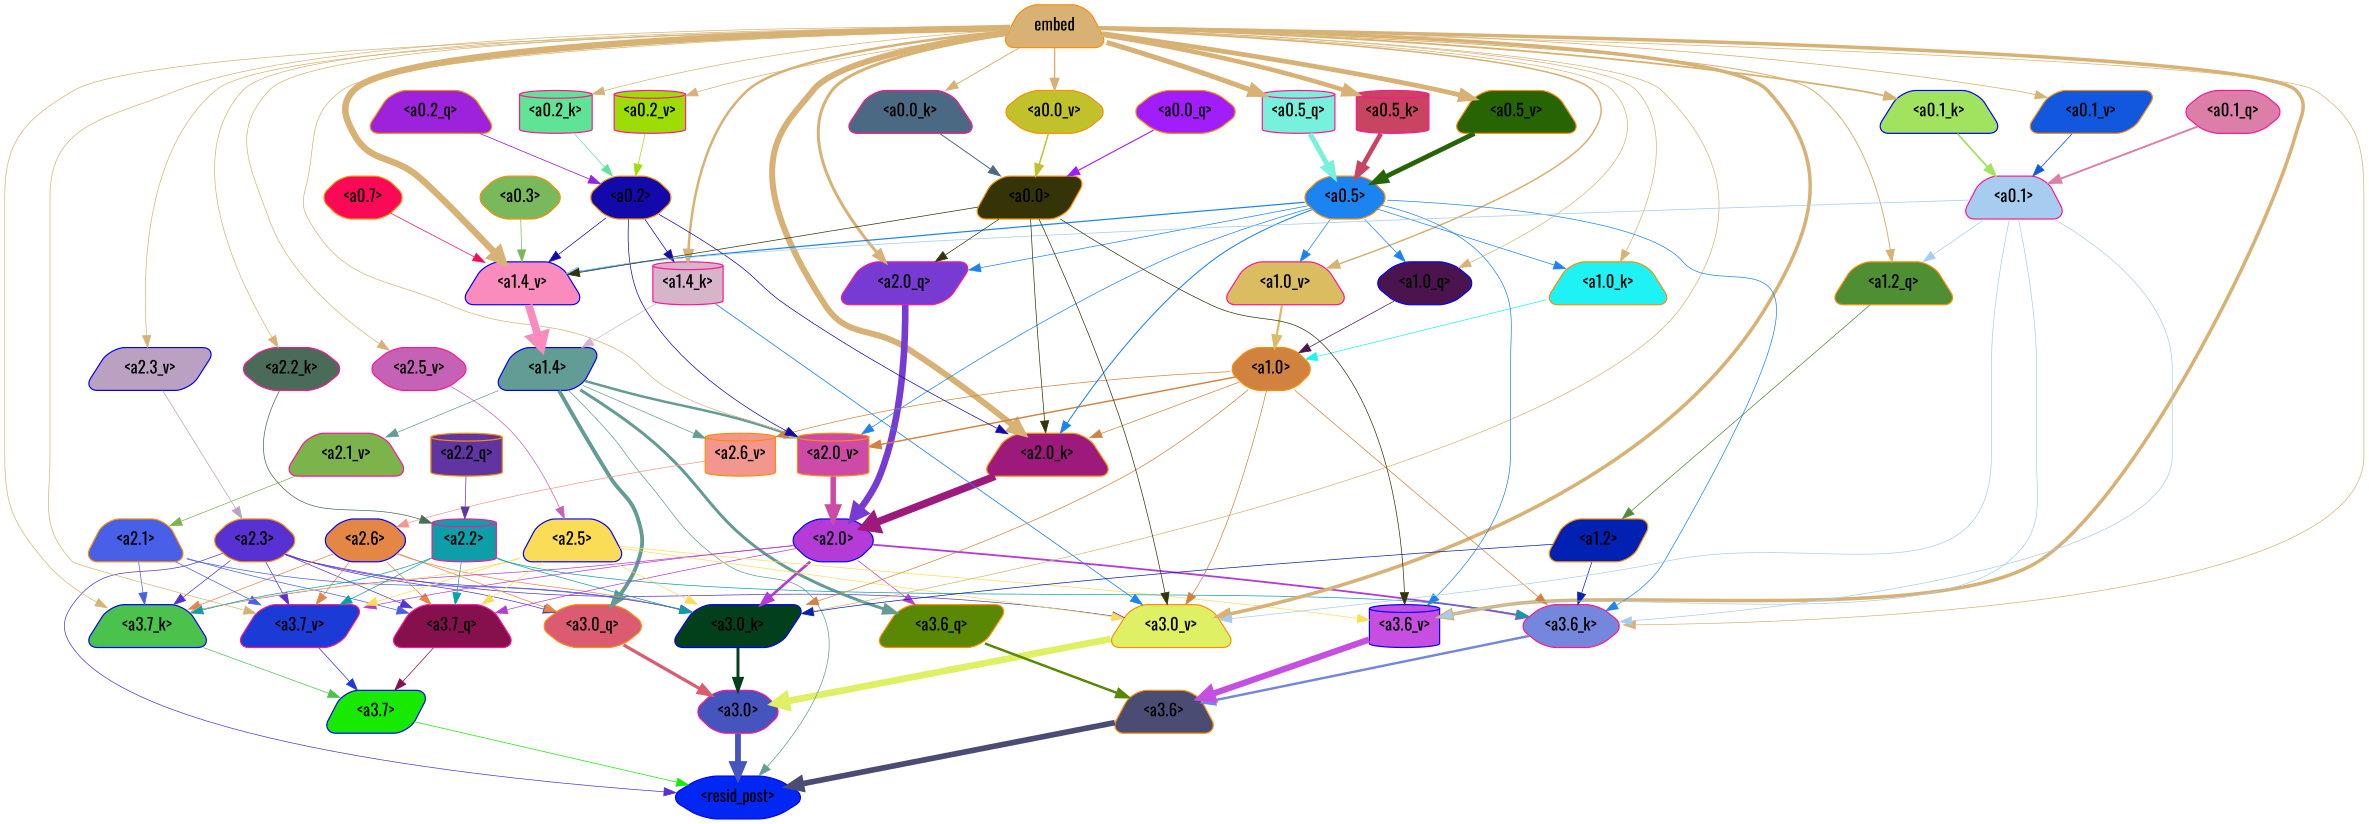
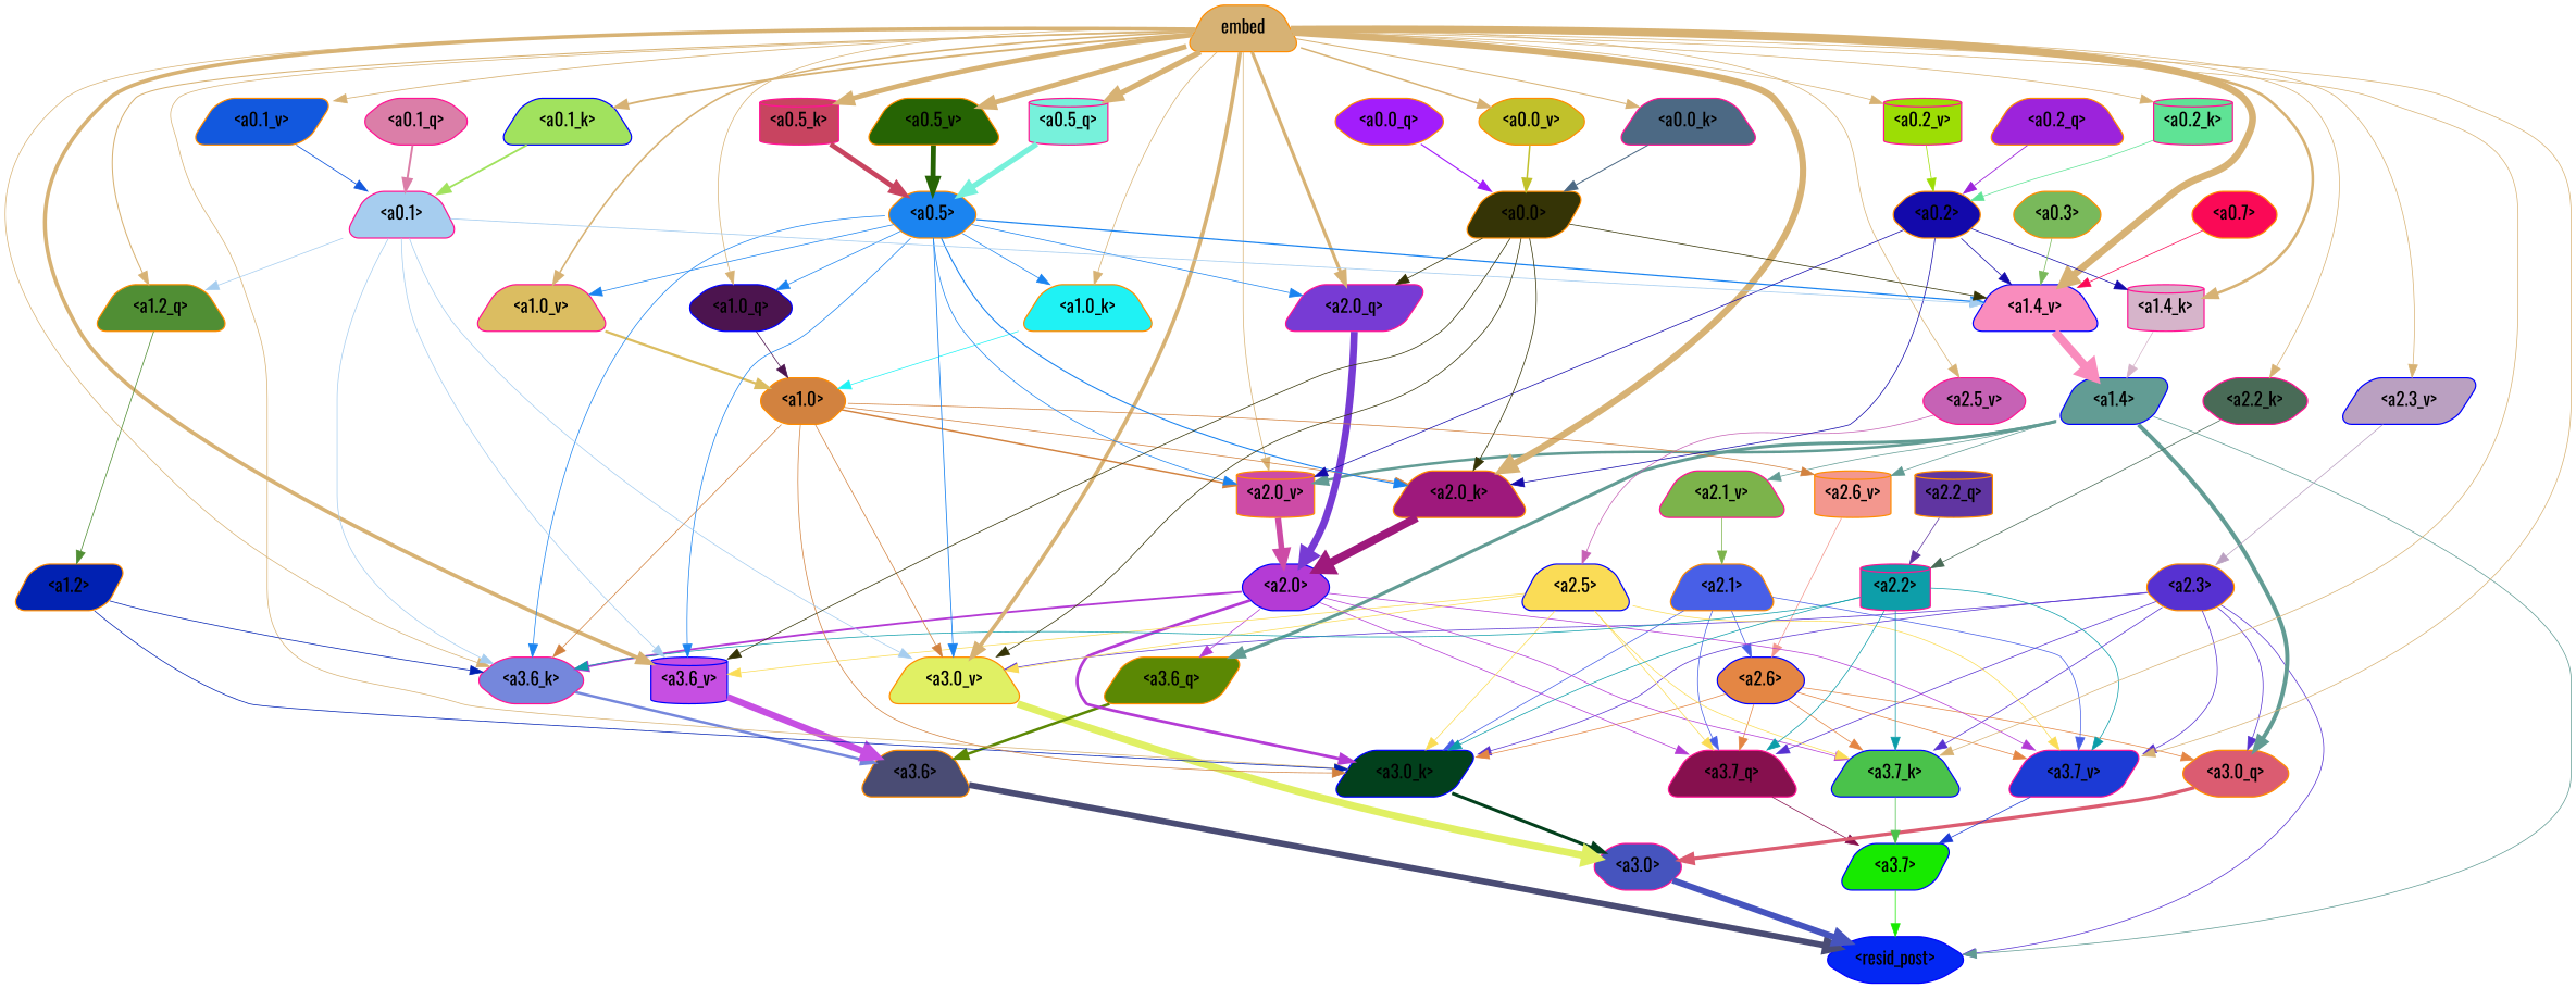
  strict digraph {
    fontname=Oswald
    splines=true
    node [color=darkorange fontname=Oswald shape=hexagon style="filled, rounded"]
    edge [color="#d7b274" fontname=Oswald penwidth=0.6]
    "<a3.7>" [color=blue fillcolor="#17ea00" shape=parallelogram]
    "<resid_post>" [color=blue fillcolor="#0327f3"]
    "<a3.6>" [fillcolor="#4a4c74" shape=trapezium]
    "<a3.0>" [color=deeppink fillcolor="#4654be"]
    "<a2.3>" [fillcolor="#5731d1"]
    "<a3.7_q>" [color=deeppink fillcolor="#86104e" shape=trapezium]
    "<a3.0_q>" [fillcolor="#db5c71"]
    "<a3.7_k>" [color=blue fillcolor="#4ac24b" shape=trapezium]
    "<a3.0_k>" [color=blue fillcolor="#02401c" shape=parallelogram]
    "<a3.7_v>" [color=deeppink fillcolor="#1c3ad5" shape=parallelogram]
    "<a3.0_v>" [fillcolor="#e0f064" shape=trapezium]
    "<a1.4>" [color=blue fillcolor="#629c94" shape=parallelogram]
    "<a3.6_q>" [fillcolor="#5b8804" shape=parallelogram]
    "<a2.6_v>" [fillcolor="#f3978e" shape=cylinder]
    "<a2.1_v>" [color=deeppink fillcolor="#7cb34b" shape=trapezium]
    "<a2.0_v>" [fillcolor="#cd4ba6" shape=cylinder]
    "<a2.6>" [color=blue fillcolor="#e48644"]
    "<a2.1>" [fillcolor="#485fe7" shape=trapezium]
    "<a2.0>" [color=blue fillcolor="#b43bd5"]
    "<a3.6_k>" [color=deeppink fillcolor="#7587dc"]
    "<a3.6_v>" [color=blue fillcolor="#c64fe2" shape=cylinder]
    "<a2.5>" [color=blue fillcolor="#fadc56" shape=trapezium]
    "<a2.2>" [color=deeppink fillcolor="#0d9ea9" shape=cylinder]
    embed [fillcolor="#d7b274" shape=trapezium]
    "<a2.0_q>" [color=deeppink fillcolor="#773bd4" shape=parallelogram]
    "<a2.2_k>" [color=deeppink fillcolor="#496b57"]
    "<a2.0_k>" [fillcolor="#9e197c" shape=trapezium]
    "<a2.5_v>" [color=deeppink fillcolor="#c662b5"]
    "<a2.3_v>" [color=blue fillcolor="#baa0c1" shape=parallelogram]
    "<a1.2_q>" [fillcolor="#508e34" shape=trapezium]
    "<a1.0_q>" [color=blue fillcolor="#4c144f"]
    "<a1.4_k>" [color=deeppink fillcolor="#d6b4ca" shape=cylinder]
    "<a1.0_k>" [fillcolor="#1ff2f4" shape=trapezium]
    "<a1.4_v>" [color=blue fillcolor="#f98cbd" shape=trapezium]
    "<a1.0_v>" [color=deeppink fillcolor="#dbbd61" shape=trapezium]
    "<a0.5_q>" [color=deeppink fillcolor="#77f1db" shape=cylinder]
    "<a0.5_k>" [color=deeppink fillcolor="#c84460" shape=cylinder]
    "<a0.2_k>" [color=deeppink fillcolor="#5fe395" shape=cylinder]
    "<a0.1_k>" [color=blue fillcolor="#a1e25e" shape=trapezium]
    "<a0.0_k>" [color=deeppink fillcolor="#4c6984" shape=trapezium]
    "<a0.5_v>" [fillcolor="#266404" shape=trapezium]
    "<a0.2_v>" [color=deeppink fillcolor="#9ddd05" shape=cylinder]
    "<a0.1_v>" [fillcolor="#1258de" shape=parallelogram]
    "<a0.0_v>" [fillcolor="#c1c12b"]
    "<a1.2>" [fillcolor="#0121b2" shape=parallelogram]
    "<a1.0>" [fillcolor="#d2823f"]
    "<a0.5>" [fillcolor="#1b84f0"]
    "<a0.2>" [fillcolor="#1309ab"]
    "<a0.1>" [color=deeppink fillcolor="#a6cdef" shape=trapezium]
    "<a0.0>" [fillcolor="#353406" shape=parallelogram]
    "<a2.2_q>" [fillcolor="#6035a1" shape=cylinder]
    "<a0.7>" [fillcolor="#fa0956"]
    "<a0.3>" [fillcolor="#79b95b"]
    "<a0.2_q>" [fillcolor="#9c23db" shape=trapezium]
    "<a0.1_q>" [color=deeppink fillcolor="#db7ea8"]
    "<a0.0_q>" [fillcolor="#a21dfb"]
    "<a3.7>" -> "<resid_post>" [color="#17ea00"]
    "<a3.6>" -> "<resid_post>" [color="#4a4c74" penwidth=4.753257989883423]
    "<a3.0>" -> "<resid_post>" [color="#4654be" penwidth=4.90053927898407]
    "<a2.3>" -> "<resid_post>" [color="#5731d1"]
    "<a2.3>" -> "<a3.7_q>" [color="#5731d1"]
    "<a2.3>" -> "<a3.0_q>" [color="#5731d1"]
    "<a2.3>" -> "<a3.7_k>" [color="#5731d1"]
    "<a2.3>" -> "<a3.0_k>" [color="#5731d1"]
    "<a2.3>" -> "<a3.7_v>" [color="#5731d1"]
    "<a2.3>" -> "<a3.0_v>" [color="#5731d1"]
    "<a3.7_q>" -> "<a3.7>" [color="#86104e"]
    "<a3.0_q>" -> "<a3.0>" [color="#db5c71" penwidth=2.7421876192092896]
    "<a3.7_k>" -> "<a3.7>" [color="#4ac24b"]
    "<a3.0_k>" -> "<a3.0>" [color="#02401c" penwidth=2.476402521133423]
    "<a3.7_v>" -> "<a3.7>" [color="#1c3ad5"]
    "<a3.0_v>" -> "<a3.0>" [color="#e0f064" penwidth=5.652270674705505]
    "<a1.4>" -> "<resid_post>" [color="#629c94"]
    "<a1.4>" -> "<a3.0_q>" [color="#629c94" penwidth=3.2760138511657715]
    "<a1.4>" -> "<a3.6_q>" [color="#629c94" penwidth=2.5149343013763428]
    "<a1.4>" -> "<a2.6_v>" [color="#629c94"]
    "<a1.4>" -> "<a2.1_v>" [color="#629c94"]
    "<a1.4>" -> "<a2.0_v>" [color="#629c94" penwidth=2.0870713144540787]
    "<a3.6_q>" -> "<a3.6>" [color="#5b8804" penwidth=2.091020345687866]
    "<a2.6_v>" -> "<a2.6>" [color="#f3978e"]
    "<a2.1_v>" -> "<a2.1>" [color="#7cb34b"]
    "<a2.0_v>" -> "<a2.0>" [color="#cd4ba6" penwidth=4.611755967140198]
    "<a2.6>" -> "<a3.7_q>" [color="#e48644"]
    "<a2.6>" -> "<a3.0_q>" [color="#e48644"]
    "<a2.6>" -> "<a3.7_k>" [color="#e48644"]
    "<a2.6>" -> "<a3.0_k>" [color="#e48644"]
    "<a2.6>" -> "<a3.7_v>" [color="#e48644"]
    "<a2.1>" -> "<a3.7_q>" [color="#485fe7"]
-   "<a2.1>" -> "<a3.7_k>" [color="#485fe7"]
+   "<a2.1>" -> "<a2.6>" [color="#485fe7"]
    "<a2.1>" -> "<a3.0_k>" [color="#485fe7"]
    "<a2.1>" -> "<a3.7_v>" [color="#485fe7"]
    "<a2.0>" -> "<a3.7_q>" [color="#b43bd5"]
    "<a2.0>" -> "<a3.7_k>" [color="#b43bd5"]
    "<a2.0>" -> "<a3.0_k>" [color="#b43bd5" penwidth=2.2635570764541626]
    "<a2.0>" -> "<a3.7_v>" [color="#b43bd5"]
    "<a2.0>" -> "<a3.6_q>" [color="#b43bd5"]
    "<a2.0>" -> "<a3.6_k>" [color="#b43bd5" penwidth=1.5290023684501648]
    "<a3.6_k>" -> "<a3.6>" [color="#7587dc" penwidth=2.048597991466522]
    "<a3.6_v>" -> "<a3.6>" [color="#c64fe2" penwidth=5.2550448179244995]
    "<a2.5>" -> "<a3.7_q>" [color="#fadc56"]
    "<a2.5>" -> "<a3.7_k>" [color="#fadc56"]
    "<a2.5>" -> "<a3.0_k>" [color="#fadc56"]
    "<a2.5>" -> "<a3.7_v>" [color="#fadc56"]
    "<a2.5>" -> "<a3.0_v>" [color="#fadc56"]
    "<a2.5>" -> "<a3.6_v>" [color="#fadc56"]
    "<a2.2>" -> "<a3.7_q>" [color="#0d9ea9"]
    "<a2.2>" -> "<a3.7_k>" [color="#0d9ea9"]
    "<a2.2>" -> "<a3.0_k>" [color="#0d9ea9"]
    "<a2.2>" -> "<a3.7_v>" [color="#0d9ea9"]
    "<a2.2>" -> "<a3.6_k>" [color="#0d9ea9"]
    embed -> "<a3.7_k>"
    embed -> "<a3.0_k>"
    embed -> "<a3.7_v>"
    embed -> "<a3.0_v>" [penwidth=2.972973108291626]
    embed -> "<a2.0_v>"
    embed -> "<a3.6_k>"
    embed -> "<a3.6_v>" [penwidth=2.9556376338005066]
    embed -> "<a2.0_q>" [penwidth=2.522909115999937]
    embed -> "<a2.2_k>"
    embed -> "<a2.0_k>" [penwidth=5.094568967819214]
    embed -> "<a2.5_v>"
    embed -> "<a2.3_v>"
    embed -> "<a1.2_q>" [penwidth=0.8520002365112305]
    embed -> "<a1.0_q>"
    embed -> "<a1.4_k>" [penwidth=2.115079402923584]
    embed -> "<a1.0_k>"
    embed -> "<a1.4_v>" [penwidth=5.504090070724487]
    embed -> "<a1.0_v>" [penwidth=1.2935692071914673]
    embed -> "<a0.5_q>" [penwidth=4.263764560222626]
    embed -> "<a0.5_k>" [penwidth=3.851005434989929]
    embed -> "<a0.2_k>"
    embed -> "<a0.1_k>" [penwidth=1.5319340229034424]
    embed -> "<a0.0_k>" [penwidth=0.8205299377441406]
    embed -> "<a0.5_v>" [penwidth=4.012355327606201]
    embed -> "<a0.2_v>"
    embed -> "<a0.1_v>" [penwidth=0.6730842590332031]
    embed -> "<a0.0_v>" [penwidth=1.2175352573394775]
    "<a2.0_q>" -> "<a2.0>" [color="#773bd4" penwidth=5.557696580886841]
    "<a2.2_k>" -> "<a2.2>" [color="#496b57"]
    "<a2.0_k>" -> "<a2.0>" [color="#9e197c" penwidth=6.320472955703735]
    "<a2.5_v>" -> "<a2.5>" [color="#c662b5"]
    "<a2.3_v>" -> "<a2.3>" [color="#baa0c1"]
    "<a1.2_q>" -> "<a1.2>" [color="#508e34" penwidth=0.6145738363265991]
    "<a1.0_q>" -> "<a1.0>" [color="#4c144f"]
    "<a1.4_k>" -> "<a1.4>" [color="#d6b4ca"]
    "<a1.0_k>" -> "<a1.0>" [color="#1ff2f4"]
    "<a1.4_v>" -> "<a1.4>" [color="#f98cbd" penwidth=6.5241758823394775]
    "<a1.0_v>" -> "<a1.0>" [color="#dbbd61" penwidth=1.8809151649475098]
    "<a0.5_q>" -> "<a0.5>" [color="#77f1db" penwidth=4.2370394468307495]
    "<a0.5_k>" -> "<a0.5>" [color="#c84460" penwidth=3.8599258065223694]
    "<a0.2_k>" -> "<a0.2>" [color="#5fe395"]
    "<a0.1_k>" -> "<a0.1>" [color="#a1e25e" penwidth=1.5140717029571533]
    "<a0.0_k>" -> "<a0.0>" [color="#4c6984" penwidth=0.8258748054504395]
    "<a0.5_v>" -> "<a0.5>" [color="#266404" penwidth=4.0173709988594055]
    "<a0.2_v>" -> "<a0.2>" [color="#9ddd05"]
    "<a0.1_v>" -> "<a0.1>" [color="#1258de" penwidth=0.6690568923950195]
    "<a0.0_v>" -> "<a0.0>" [color="#c1c12b" penwidth=1.2524418830871582]
    "<a1.2>" -> "<a3.0_k>" [color="#0121b2"]
    "<a1.2>" -> "<a3.6_k>" [color="#0121b2"]
    "<a1.0>" -> "<a3.0_k>" [color="#d2823f"]
    "<a1.0>" -> "<a3.0_v>" [color="#d2823f"]
    "<a1.0>" -> "<a2.6_v>" [color="#d2823f"]
    "<a1.0>" -> "<a2.0_v>" [color="#d2823f" penwidth=1.2152502536773682]
    "<a1.0>" -> "<a3.6_k>" [color="#d2823f"]
    "<a1.0>" -> "<a2.0_k>" [color="#d2823f"]
-   "<a1.4_k>" -> "<a3.0_v>" [color="#1b84f0" penwidth=0.6790935099124908]
+   "<a0.5>" -> "<a3.0_v>" [color="#1b84f0" penwidth=0.6790935099124908]
    "<a0.5>" -> "<a2.0_v>" [color="#1b84f0"]
    "<a0.5>" -> "<a3.6_k>" [color="#1b84f0"]
    "<a0.5>" -> "<a3.6_v>" [color="#1b84f0"]
    "<a0.5>" -> "<a2.0_q>" [color="#1b84f0"]
    "<a0.5>" -> "<a2.0_k>" [color="#1b84f0" penwidth=0.8835153579711914]
    "<a0.5>" -> "<a1.0_q>" [color="#1b84f0"]
    "<a0.5>" -> "<a1.0_k>" [color="#1b84f0"]
    "<a0.5>" -> "<a1.4_v>" [color="#1b84f0" penwidth=1.022335171699524]
    "<a0.5>" -> "<a1.0_v>" [color="#1b84f0"]
    "<a0.2>" -> "<a2.0_v>" [color="#1309ab"]
    "<a0.2>" -> "<a2.0_k>" [color="#1309ab"]
    "<a0.2>" -> "<a1.4_k>" [color="#1309ab"]
    "<a0.2>" -> "<a1.4_v>" [color="#1309ab"]
    "<a0.1>" -> "<a3.0_v>" [color="#a6cdef"]
    "<a0.1>" -> "<a3.6_k>" [color="#a6cdef"]
    "<a0.1>" -> "<a3.6_v>" [color="#a6cdef"]
    "<a0.1>" -> "<a1.2_q>" [color="#a6cdef"]
    "<a0.1>" -> "<a1.4_v>" [color="#a6cdef" penwidth=0.6438122987747192]
    "<a0.0>" -> "<a3.0_v>" [color="#353406"]
    "<a0.0>" -> "<a3.6_v>" [color="#353406"]
    "<a0.0>" -> "<a2.0_q>" [color="#353406"]
    "<a0.0>" -> "<a2.0_k>" [color="#353406"]
    "<a0.0>" -> "<a1.4_v>" [color="#353406"]
    "<a2.2_q>" -> "<a2.2>" [color="#6035a1"]
    "<a0.7>" -> "<a1.4_v>" [color="#fa0956"]
    "<a0.3>" -> "<a1.4_v>" [color="#79b95b"]
    "<a0.2_q>" -> "<a0.2>" [color="#9c23db" penwidth=0.6822714805603027]
    "<a0.1_q>" -> "<a0.1>" [color="#db7ea8" penwidth=1.6176555156707764]
    "<a0.0_q>" -> "<a0.0>" [color="#a21dfb" penwidth=0.9359095096588135]
  }
